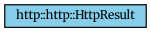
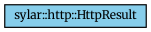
  digraph {
    rankdir=LR
    fontname=Merriweather
-   n1 [color=black fillcolor=skyblue fontname=Merriweather fontsize=10 height=0.2 label="http::http::HttpResult" shape=box style=filled width=0.4]
+   n1 [color=black fillcolor=skyblue fontname=Merriweather fontsize=10 height=0.2 label="sylar::http::HttpResult" shape=box style=filled width=0.4]
  }
